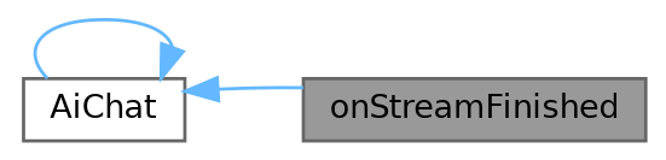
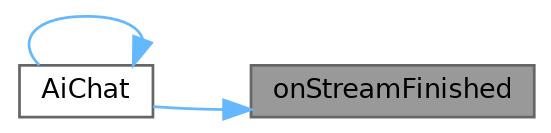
  digraph {
    rankdir=RL
    node [fontname=Helvetica fontsize=10 shape=box style=filled]
    edge [color=steelblue1 dir=back fontname=Helvetica fontsize=10 labelfontname=Helvetica labelfontsize=10 style=solid]
    n1 [color=gray40 fillcolor=grey60 fontcolor=black height=0.2 label=onStreamFinished width=0.4]
    n2 [color=grey40 fillcolor=white height=0.2 label=AiChat width=0.4]
-   n2 -> n1
+   n1 -> n2
    n2 -> n2
  }
